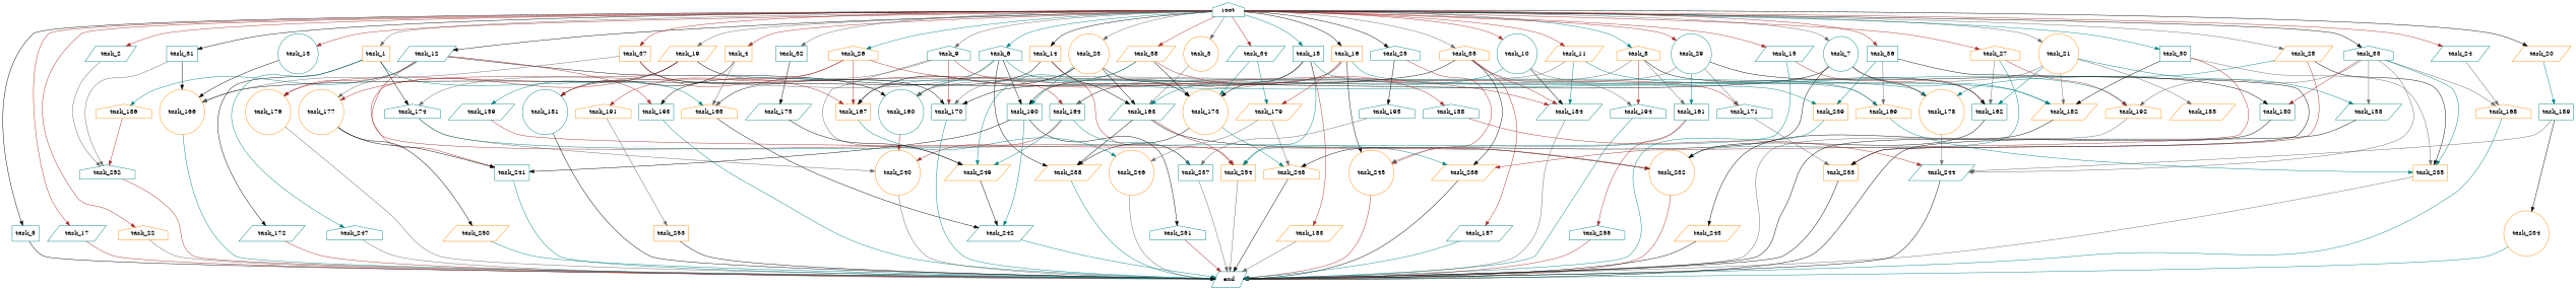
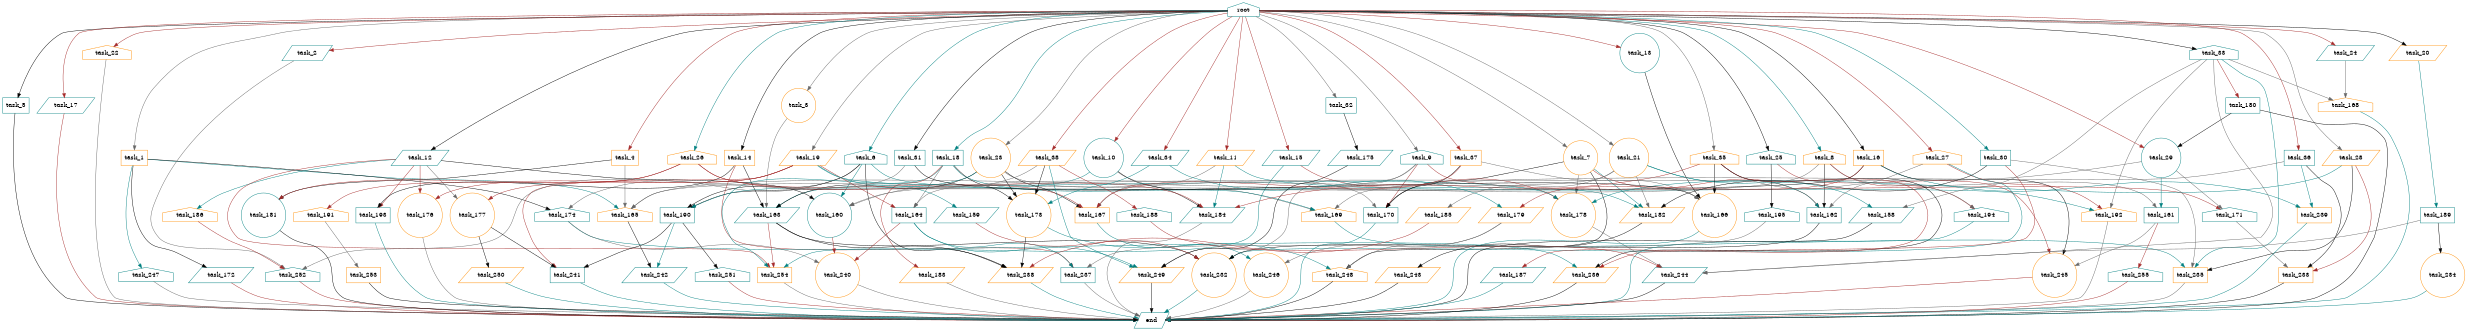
  digraph {
    node [color=teal shape=parallelogram]
    edge [color=gray40]
    root [shape=house]
    task_1 [color=darkorange shape=box]
    task_2
    task_3 [color=darkorange shape=circle]
    task_4 [color=darkorange shape=box]
    task_5 [shape=box]
    task_6 [shape=house]
-   task_7 [shape=circle]
+   task_7 [color=darkorange shape=circle]
    task_8 [color=darkorange shape=house]
    task_9 [shape=house]
    task_10 [shape=circle]
    task_11 [color=darkorange]
    task_12
    task_13 [shape=circle]
    task_14 [color=darkorange shape=box]
    task_15
    task_16 [color=darkorange shape=box]
    task_17
    task_18 [shape=box]
    task_19 [color=darkorange]
    task_20 [color=darkorange]
    task_21 [color=darkorange shape=circle]
    task_22 [color=darkorange shape=house]
    task_23 [color=darkorange shape=circle]
    task_24
    task_25 [shape=house]
    task_26 [color=darkorange shape=house]
    task_27 [color=darkorange shape=house]
    task_28 [color=darkorange]
    task_29 [shape=circle]
    task_30 [shape=box]
    task_31 [shape=box]
    task_32 [shape=box]
    task_33 [shape=house]
    task_34
    task_35 [color=darkorange shape=house]
    task_36 [shape=box]
    task_37 [color=darkorange shape=box]
    task_38 [color=darkorange]
    task_165 [color=darkorange shape=house]
    task_172
    task_174 [shape=house]
    task_247 [shape=house]
    task_252 [shape=house]
    task_163
    task_181 [shape=circle]
    end
    task_160 [shape=circle]
    task_182 [color=darkorange]
    task_190 [shape=box]
    task_238 [color=darkorange]
    task_162 [shape=box]
    task_170 [shape=box]
    task_178 [color=darkorange shape=circle]
    task_248 [color=darkorange shape=house]
    task_161 [shape=box]
    task_194 [shape=house]
    task_171 [shape=house]
    task_249 [color=darkorange]
    task_169 [color=darkorange shape=house]
    task_184
    task_167 [color=darkorange shape=box]
    task_192 [color=darkorange shape=house]
    task_176 [color=darkorange shape=circle]
    task_177 [color=darkorange shape=circle]
    task_186 [color=darkorange shape=house]
    task_193 [shape=box]
    task_254 [color=darkorange shape=box]
    task_166 [color=darkorange shape=circle]
    task_237 [shape=box]
    task_179 [color=darkorange]
    task_239 [color=darkorange shape=box]
    task_245 [color=darkorange shape=circle]
    task_164 [shape=box]
    task_173 [color=darkorange shape=circle]
    task_183 [color=darkorange]
    task_159
    task_241 [shape=box]
    task_189 [shape=box]
    task_158
    task_185 [color=darkorange]
    task_168 [color=darkorange shape=house]
    task_195 [shape=house]
    task_191 [color=darkorange shape=house]
    task_232 [color=darkorange shape=circle]
    task_233 [color=darkorange shape=box]
    task_235 [color=darkorange shape=box]
    task_180 [shape=box]
    task_236 [color=darkorange]
    task_175
    task_244
    task_187
    task_188 [shape=house]
    task_242
    task_240 [color=darkorange shape=circle]
    task_243 [color=darkorange]
    task_251 [shape=house]
    task_255 [shape=house]
    task_246 [color=darkorange shape=circle]
    task_250 [color=darkorange]
    task_234 [color=darkorange shape=circle]
    task_253 [color=darkorange shape=box]
    root -> task_1
    root -> task_2 [color=brown]
    root -> task_3
    root -> task_4 [color=brown]
    root -> task_5 [color=black]
    root -> task_6 [color=teal]
    root -> task_7
    root -> task_8 [color=teal]
    root -> task_9
    root -> task_10 [color=brown]
    root -> task_11 [color=brown]
    root -> task_12 [color=black]
    root -> task_13 [color=brown]
    root -> task_14 [color=black]
    root -> task_15 [color=brown]
    root -> task_16 [color=black]
    root -> task_17 [color=brown]
    root -> task_18 [color=teal]
    root -> task_19
    root -> task_20 [color=black]
    root -> task_21
    root -> task_22 [color=brown]
    root -> task_23
    root -> task_24 [color=brown]
    root -> task_25 [color=black]
    root -> task_26 [color=teal]
    root -> task_27 [color=brown]
    root -> task_28
    root -> task_29 [color=brown]
    root -> task_30 [color=teal]
    root -> task_31 [color=black]
    root -> task_32
    root -> task_33 [color=black]
    root -> task_34 [color=brown]
    root -> task_35
    root -> task_36 [color=brown]
    root -> task_37 [color=brown]
    root -> task_38 [color=brown]
    task_1 -> task_165 [color=teal]
    task_1 -> task_172 [color=black]
    task_1 -> task_174 [color=black]
    task_1 -> task_247 [color=teal]
    task_2 -> task_252
    task_3 -> task_163
    task_4 -> task_165
    task_4 -> task_181 [color=black]
    task_5 -> end [color=black]
    task_6 -> task_174
    task_6 -> task_160 [color=teal]
    task_6 -> task_182 [color=teal]
    task_6 -> task_190 [color=black]
    task_6 -> task_238 [color=black]
    task_7 -> task_182 [color=teal]
    task_7 -> task_162 [color=brown]
    task_7 -> task_170 [color=black]
    task_7 -> task_178
    task_7 -> task_248 [color=black]
    task_8 -> task_165
    task_8 -> task_162 [color=black]
    task_8 -> task_161
    task_8 -> task_194 [color=brown]
    task_9 -> task_165
    task_9 -> task_170 [color=brown]
    task_9 -> task_171 [color=brown]
    task_9 -> task_249
    task_10 -> task_163 [color=teal]
    task_10 -> task_169
    task_10 -> task_184 [color=black]
    task_11 -> task_184 [color=teal]
    task_11 -> task_167
    task_11 -> task_192 [color=teal]
    task_12 -> task_160 [color=black]
    task_12 -> task_176 [color=brown]
    task_12 -> task_177
    task_12 -> task_186 [color=teal]
    task_12 -> task_193 [color=brown]
    task_12 -> task_254 [color=brown]
    task_13 -> task_166 [color=black]
    task_14 -> task_163 [color=black]
    task_14 -> task_193 [color=black]
    task_14 -> task_237 [color=brown]
    task_15 -> task_178 [color=brown]
    task_15 -> task_254 [color=teal]
    task_16 -> task_190 [color=black]
    task_16 -> task_179 [color=brown]
    task_16 -> task_239 [color=teal]
    task_16 -> task_245 [color=black]
    task_17 -> end [color=brown]
    task_18 -> task_169 [color=teal]
    task_18 -> task_254 [color=teal]
    task_18 -> task_164
    task_18 -> task_173 [color=black]
    task_18 -> task_183 [color=brown]
    task_19 -> task_178 [color=teal]
    task_19 -> task_176 [color=brown]
    task_19 -> task_177 [color=brown]
    task_19 -> task_164 [color=brown]
    task_19 -> task_159 [color=teal]
    task_19 -> task_241 [color=brown]
    task_20 -> task_189 [color=teal]
    task_21 -> task_182
    task_21 -> task_162 [color=teal]
    task_21 -> task_164
    task_21 -> task_158 [color=teal]
    task_21 -> task_185
    task_22 -> end
    task_23 -> task_163 [color=black]
    task_23 -> task_190 [color=teal]
    task_23 -> task_170
    task_23 -> task_167 [color=black]
    task_23 -> task_173 [color=black]
    task_24 -> task_168
    task_25 -> task_245 [color=brown]
    task_25 -> task_195 [color=black]
    task_26 -> task_181 [color=brown]
    task_26 -> task_184 [color=brown]
    task_26 -> task_167 [color=brown]
    task_26 -> task_191 [color=brown]
    task_27 -> task_162
    task_27 -> task_192 [color=brown]
    task_27 -> task_232 [color=teal]
    task_28 -> task_178 [color=teal]
    task_28 -> task_233 [color=brown]
    task_28 -> task_235 [color=black]
    task_29 -> task_160
    task_29 -> task_161 [color=teal]
    task_29 -> task_171
-   task_29 -> task_180 [color=black]
+   task_180 -> task_29 [color=black]
    task_30 -> task_182 [color=black]
    task_30 -> task_235
    task_30 -> task_236 [color=brown]
    task_31 -> task_252
    task_31 -> task_166 [color=black]
    task_32 -> task_175 [color=black]
    task_33 -> task_192
    task_33 -> task_158
    task_33 -> task_168
    task_33 -> task_235 [color=teal]
    task_33 -> task_180 [color=brown]
    task_33 -> task_244
    task_34 -> task_179 [color=teal]
    task_34 -> task_173 [color=teal]
    task_35 -> task_194
    task_35 -> task_184 [color=brown]
    task_35 -> task_166 [color=black]
    task_35 -> task_236 [color=black]
    task_35 -> task_187 [color=brown]
    task_36 -> task_169
    task_36 -> task_239 [color=teal]
    task_36 -> task_233 [color=black]
    task_37 -> task_170 [color=black]
    task_37 -> task_167 [color=brown]
    task_37 -> task_166
    task_38 -> task_160
    task_38 -> task_249 [color=teal]
    task_38 -> task_173 [color=black]
    task_38 -> task_188 [color=brown]
    task_165 -> task_242 [color=black]
    task_172 -> end [color=brown]
    task_174 -> task_236 [color=teal]
    task_174 -> task_240
    task_247 -> end
    task_252 -> end [color=brown]
    task_163 -> task_238 [color=black]
    task_163 -> task_254 [color=brown]
    task_163 -> task_232 [color=black]
    task_181 -> end [color=black]
    task_160 -> task_240 [color=brown]
    task_182 -> task_243 [color=black]
    task_190 -> task_241 [color=black]
    task_190 -> task_242 [color=teal]
    task_190 -> task_251 [color=black]
    task_238 -> end [color=teal]
    task_162 -> task_232 [color=black]
    task_170 -> end [color=teal]
    task_178 -> task_244
    task_248 -> end [color=black]
    task_161 -> task_245
    task_161 -> task_255 [color=brown]
    task_194 -> end [color=teal]
    task_171 -> task_233
-   task_249 -> task_242 [color=black]
+   task_249 -> end [color=black]
    task_169 -> task_235 [color=teal]
    task_184 -> end
    task_167 -> task_246 [color=teal]
    task_192 -> end
    task_176 -> end
    task_177 -> task_241 [color=black]
    task_177 -> task_250 [color=black]
    task_186 -> task_252 [color=brown]
    task_193 -> end [color=teal]
    task_254 -> end
    task_166 -> end [color=teal]
    task_237 -> end
    task_179 -> task_248
    task_179 -> task_246
    task_239 -> end [color=teal]
    task_245 -> end [color=brown]
    task_164 -> task_249 [color=teal]
    task_164 -> task_237 [color=teal]
    task_164 -> task_240 [color=brown]
    task_173 -> task_238 [color=black]
    task_173 -> task_248 [color=teal]
    task_183 -> end
    task_159 -> task_232 [color=brown]
    task_241 -> end [color=teal]
    task_189 -> task_244
    task_189 -> task_234 [color=black]
    task_158 -> end [color=black]
+   task_185 -> task_238 [color=brown]
    task_168 -> end [color=teal]
    task_195 -> task_237
    task_191 -> task_253
-   task_232 -> end [color=brown]
+   task_232 -> end [color=teal]
    task_233 -> end [color=black]
    task_235 -> end
    task_180 -> end [color=black]
    task_236 -> end [color=black]
    task_175 -> task_249 [color=black]
    task_244 -> end [color=black]
    task_187 -> end [color=teal]
    task_188 -> task_244 [color=brown]
    task_242 -> end [color=teal]
    task_240 -> end
    task_243 -> end [color=black]
    task_251 -> end [color=brown]
    task_255 -> end [color=brown]
    task_246 -> end
    task_250 -> end [color=teal]
    task_234 -> end [color=teal]
    task_253 -> end [color=black]
  }
